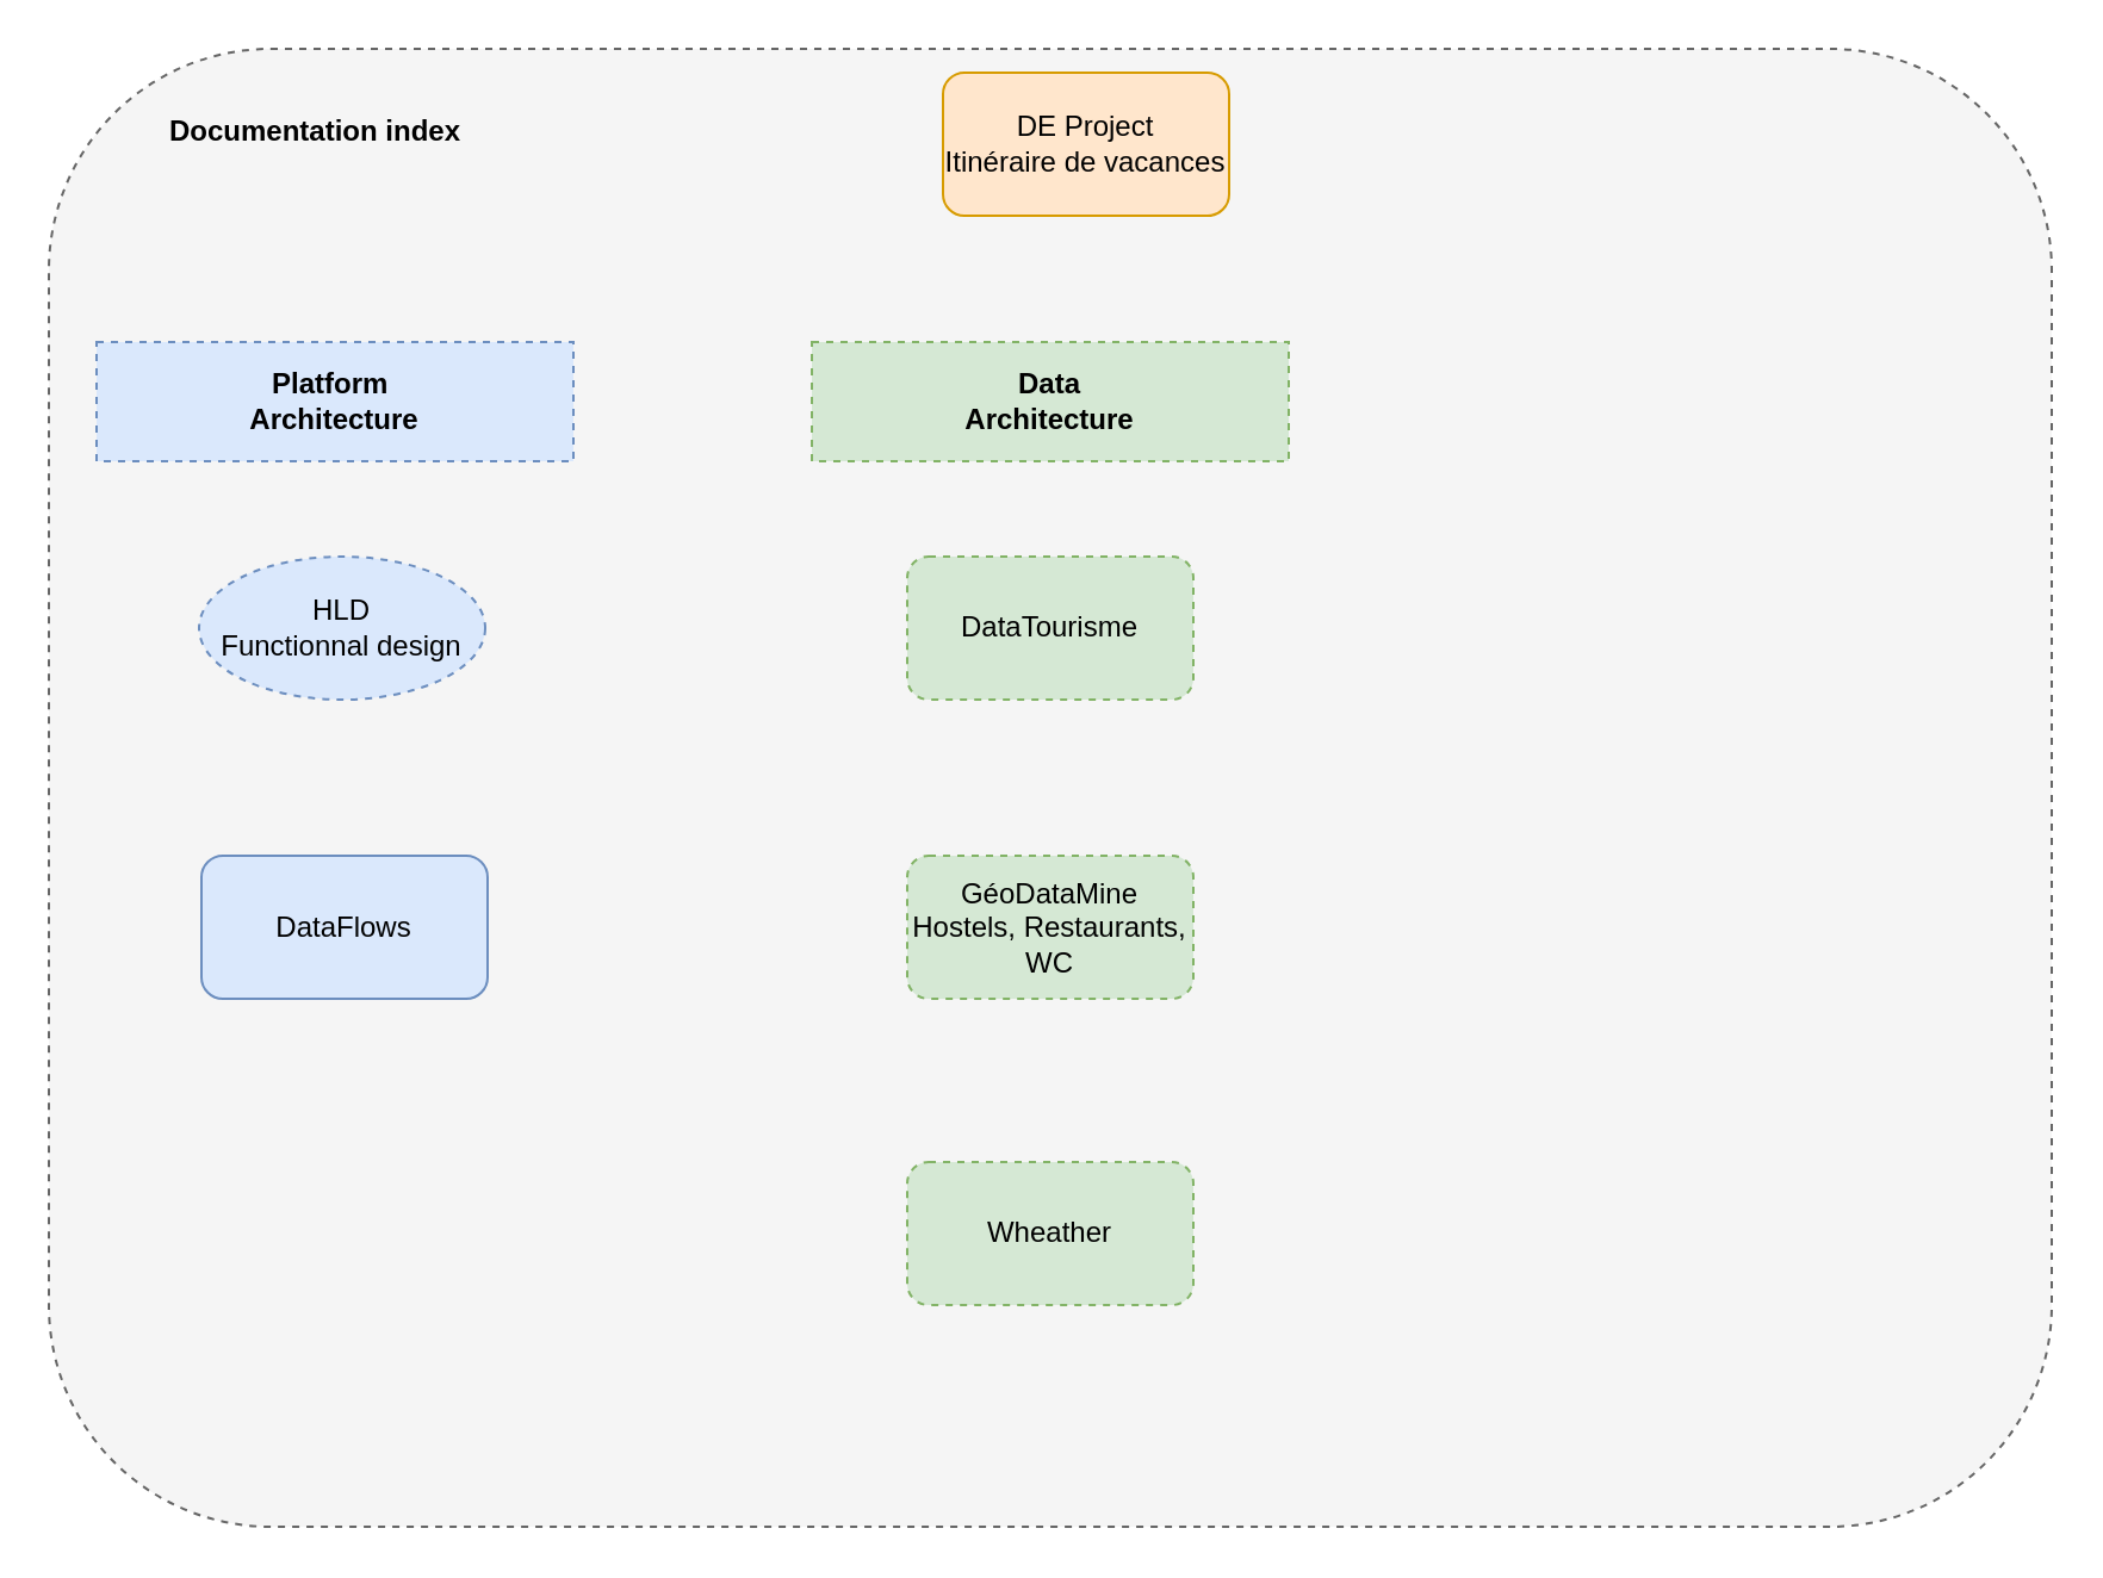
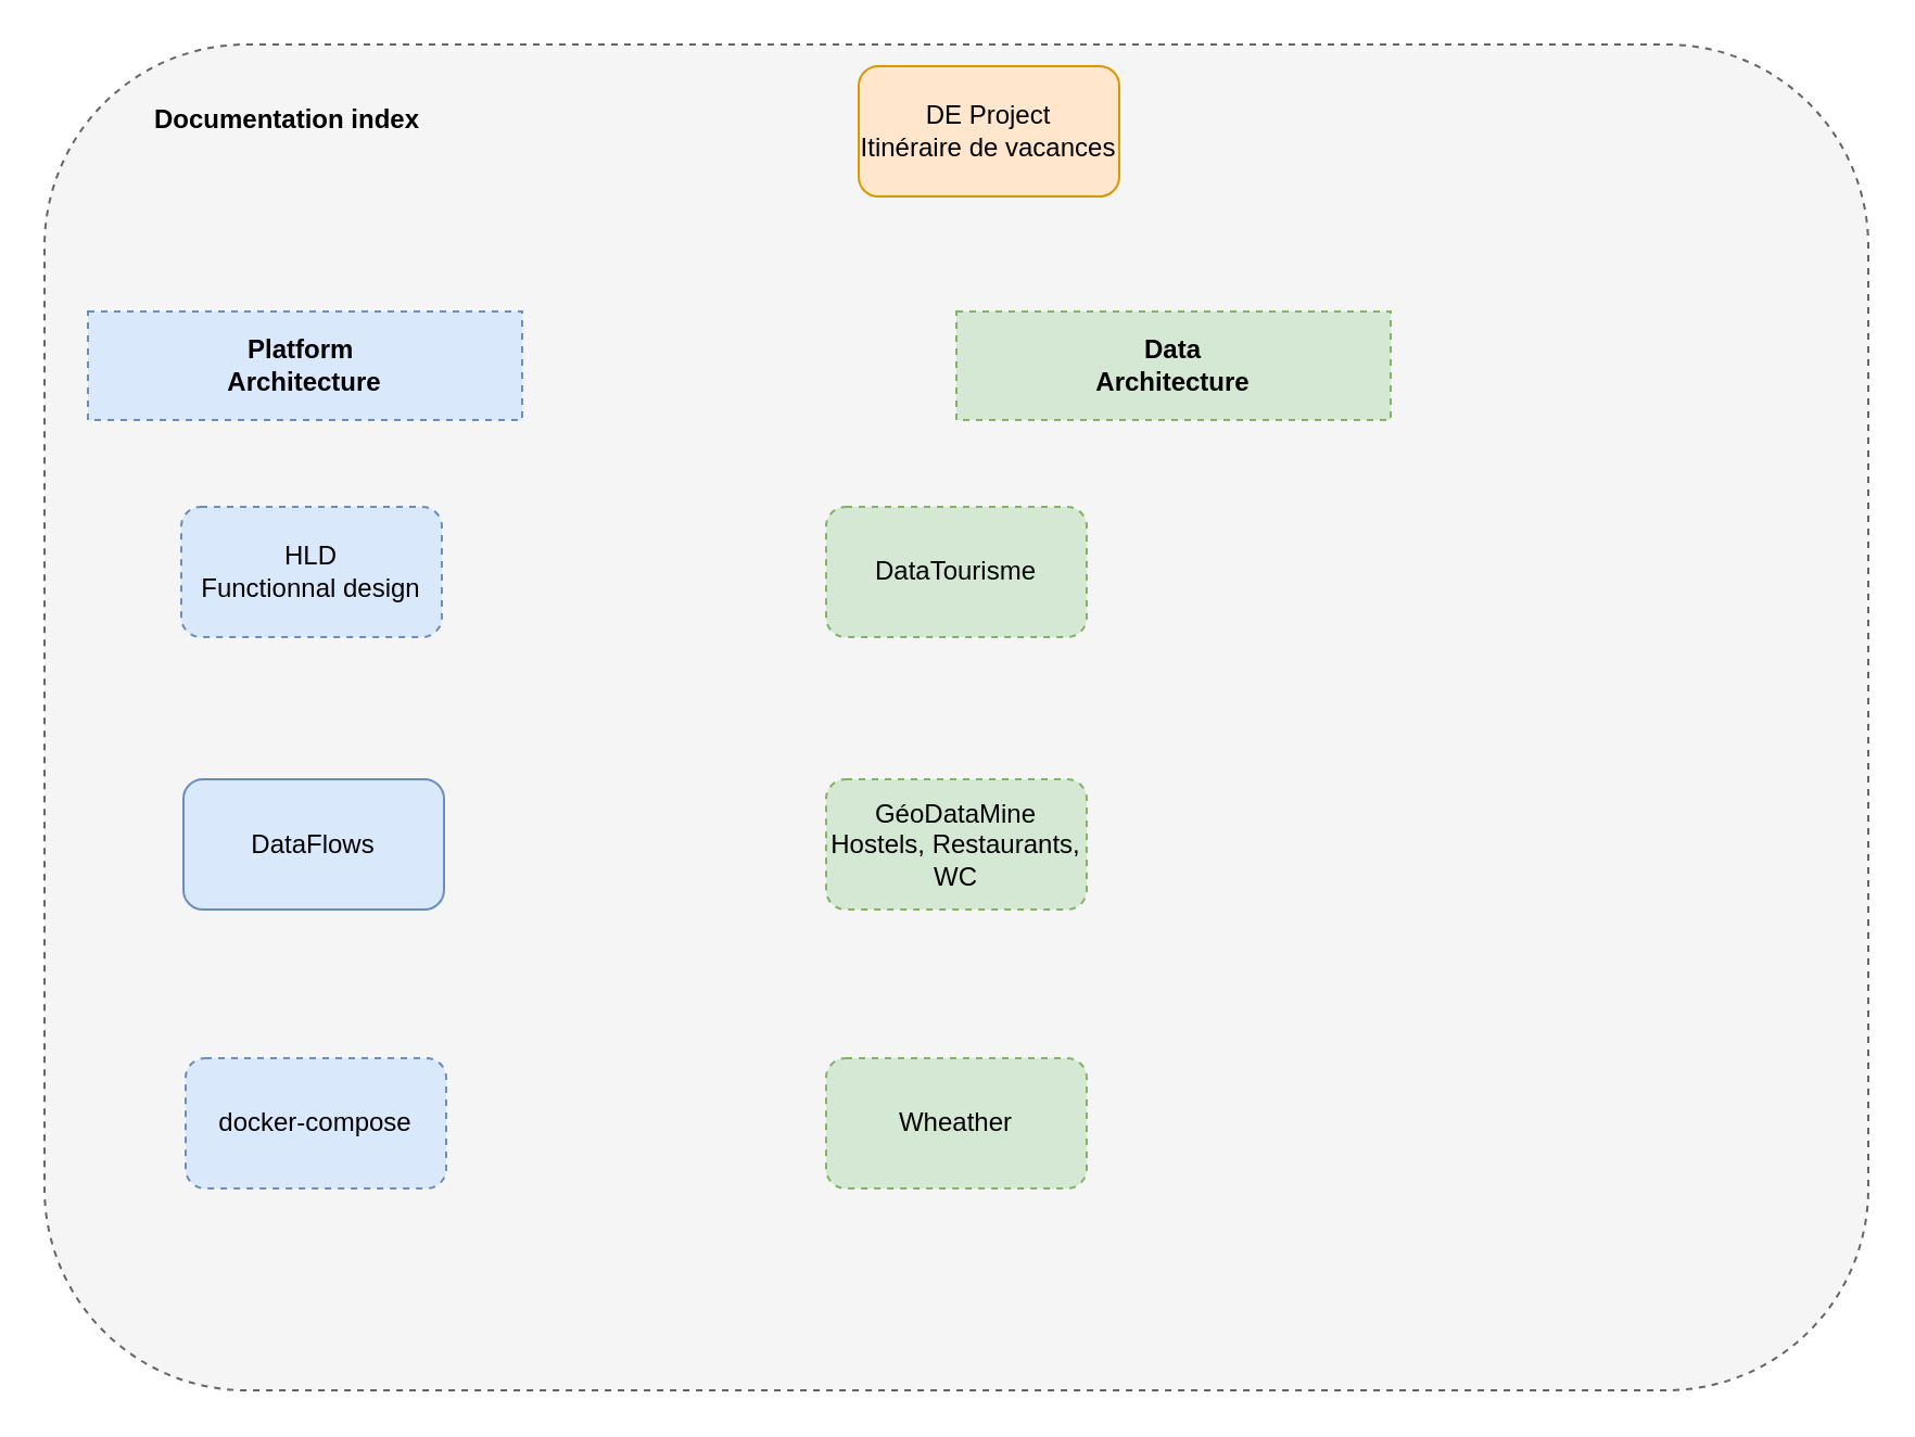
  <mxCell id="0" />
  <mxCell id="1" parent="0" />
  <mxCell id="2" value="" style="rounded=1;whiteSpace=wrap;html=1;fillColor=#f5f5f5;strokeColor=#666666;fontColor=#333333;dashed=1;" parent="1" vertex="1"><mxGeometry x="20" y="20" width="840" height="620" as="geometry" /></mxCell>
  <mxCell id="3" value="DE Project&lt;br&gt;Itinéraire de vacances" style="rounded=1;whiteSpace=wrap;html=1;fillColor=#ffe6cc;strokeColor=#d79b00;" parent="1" vertex="1"><mxGeometry x="395" y="30" width="120" height="60" as="geometry" /></mxCell>
- <mxCell id="4" value="HLD&lt;br&gt;Functionnal design" style="ellipse;whiteSpace=wrap;html=1;fillColor=#dae8fc;strokeColor=#6c8ebf;dashed=1;" parent="1" vertex="1"><mxGeometry x="83" y="233" width="120" height="60" as="geometry" /></mxCell>
+ <mxCell id="4" value="HLD&lt;br&gt;Functionnal design" style="rounded=1;whiteSpace=wrap;html=1;fillColor=#dae8fc;strokeColor=#6c8ebf;dashed=1;" parent="1" vertex="1"><mxGeometry x="83" y="233" width="120" height="60" as="geometry" /></mxCell>
  <mxCell id="5" value="DataFlows" style="rounded=1;whiteSpace=wrap;html=1;fillColor=#dae8fc;strokeColor=#6c8ebf;dashed=0;" parent="1" vertex="1"><mxGeometry x="84" y="358.5" width="120" height="60" as="geometry" /></mxCell>
+ <mxCell id="6" value="docker-compose" style="rounded=1;whiteSpace=wrap;html=1;fillColor=#dae8fc;strokeColor=#6c8ebf;dashed=1;" parent="1" vertex="1"><mxGeometry x="85" y="487" width="120" height="60" as="geometry" /></mxCell>
  <mxCell id="7" value="DataTourisme" style="rounded=1;whiteSpace=wrap;html=1;fillColor=#d5e8d4;strokeColor=#82b366;dashed=1;" parent="1" vertex="1"><mxGeometry x="380" y="233" width="120" height="60" as="geometry" /></mxCell>
  <mxCell id="8" value="&lt;b&gt;Documentation index&lt;/b&gt;" style="text;html=1;strokeColor=none;fillColor=none;align=center;verticalAlign=middle;whiteSpace=wrap;rounded=0;" parent="1" vertex="1"><mxGeometry x="32" y="30" width="200" height="50" as="geometry" /></mxCell>
  <mxCell id="9" value="GéoDataMine&lt;br&gt;Hostels, Restaurants, WC" style="rounded=1;whiteSpace=wrap;html=1;fillColor=#d5e8d4;strokeColor=#82b366;dashed=1;" parent="1" vertex="1"><mxGeometry x="380" y="358.5" width="120" height="60" as="geometry" /></mxCell>
  <mxCell id="10" value="Wheather" style="rounded=1;whiteSpace=wrap;html=1;fillColor=#d5e8d4;strokeColor=#82b366;dashed=1;" parent="1" vertex="1"><mxGeometry x="380" y="487" width="120" height="60" as="geometry" /></mxCell>
  <mxCell id="11" value="&lt;b&gt;Platform&amp;nbsp;&lt;br&gt;Architecture&lt;br&gt;&lt;/b&gt;" style="text;html=1;strokeColor=#6c8ebf;fillColor=#dae8fc;align=center;verticalAlign=middle;whiteSpace=wrap;rounded=0;dashed=1;" parent="1" vertex="1"><mxGeometry x="40" y="143" width="200" height="50" as="geometry" /></mxCell>
- <mxCell id="12" value="&lt;b&gt;Data&lt;br&gt;Architecture&lt;br&gt;&lt;/b&gt;" style="text;html=1;strokeColor=#82b366;fillColor=#d5e8d4;align=center;verticalAlign=middle;whiteSpace=wrap;rounded=0;dashed=1;" parent="1" vertex="1"><mxGeometry x="340" y="143" width="200" height="50" as="geometry" /></mxCell>
+ <mxCell id="12" value="&lt;b&gt;Data&lt;br&gt;Architecture&lt;br&gt;&lt;/b&gt;" style="text;html=1;strokeColor=#82b366;fillColor=#d5e8d4;align=center;verticalAlign=middle;whiteSpace=wrap;rounded=0;dashed=1;" parent="1" vertex="1"><mxGeometry x="440" y="143" width="200" height="50" as="geometry" /></mxCell>
